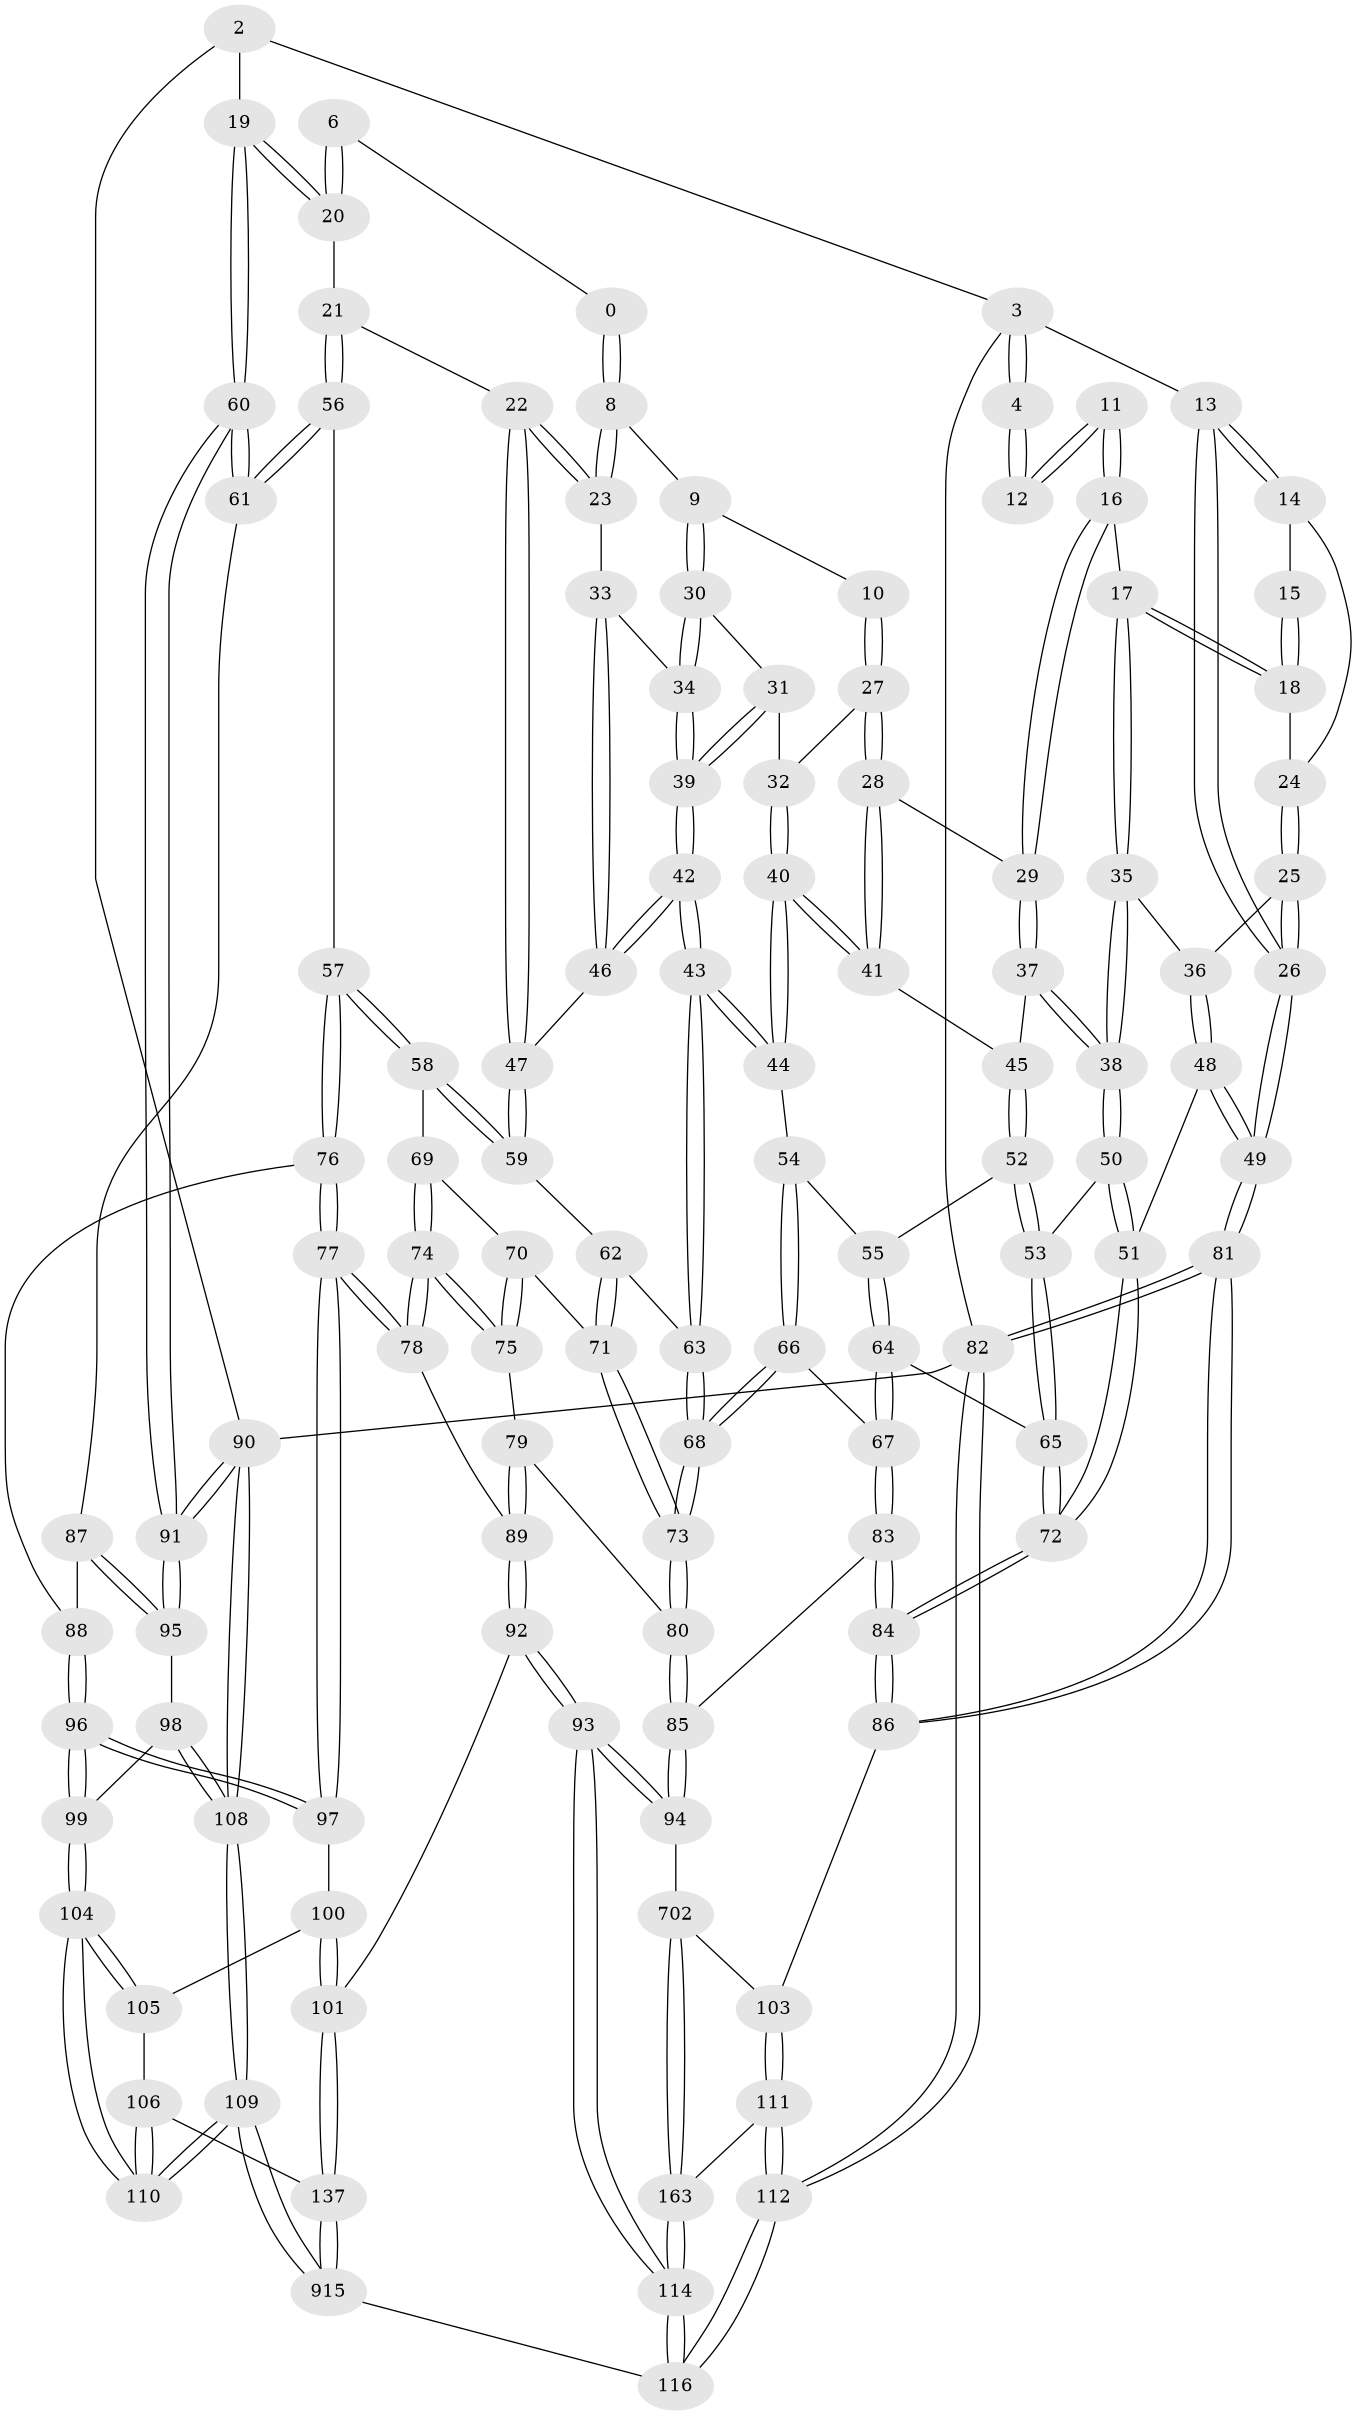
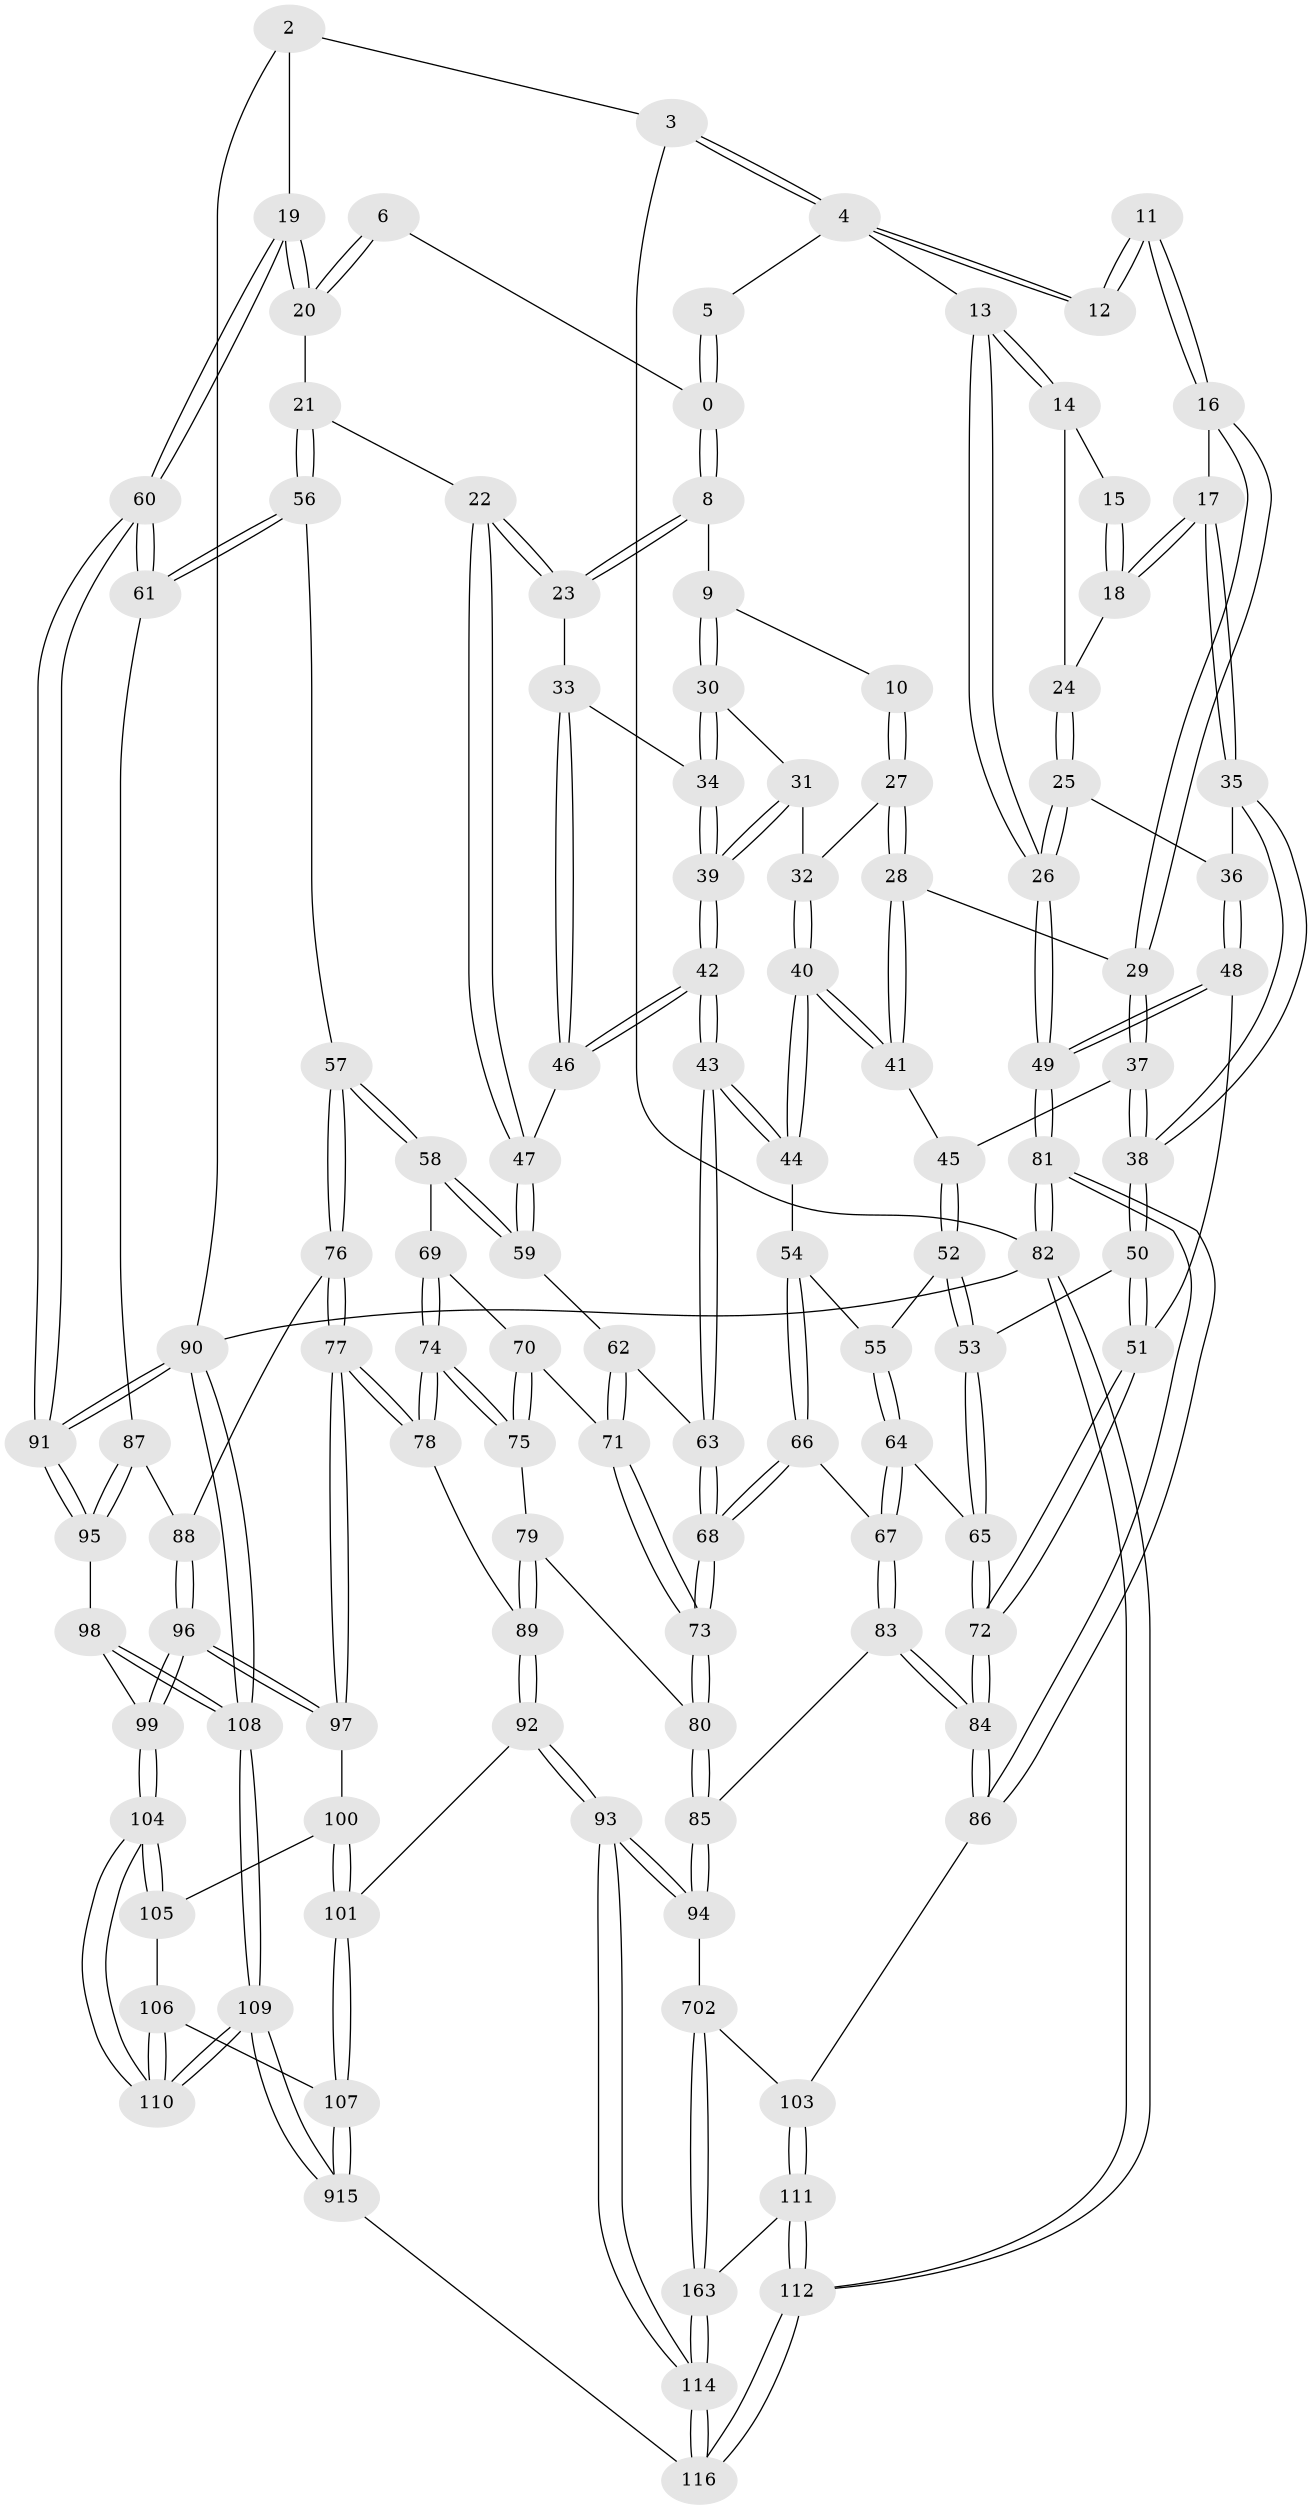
  graph {
    node [color=gray90 style=filled]
    2
    3
    19
    90
    n5 [label=0]
    6
    20
    4
    13
    82
    60
    91
    108
+   5
    12
    14
    26
    112
    8
    21
    9
    23
    10
    30
    33
    27
    31
    34
    11
    16
    28
    32
    17
    29
    15
    24
    49
    18
    25
    35
    37
    36
    38
    61
    22
    56
    47
    57
    59
    46
    48
    81
    41
    40
    45
    39
    42
    44
    50
    51
    52
    53
    43
    54
    63
    68
    55
    66
    62
    72
    86
    65
    84
    64
    67
    58
    76
    87
    69
    77
    88
    70
    74
    71
    95
    73
    83
    85
    80
    75
    78
    79
    89
    97
    96
    100
    92
    94
    103
    116
    n101 [label=702]
    111
    98
    99
    93
    101
    109
    114
-   107 [label=137]
+   107
    n110 [label=163]
    104
    105
    110
    106
    n115 [label=915]
    2 -- 3
    2 -- 19
    2 -- 90
    3 -- 4
    3 -- 4
-   3 -- 13
+   4 -- 13
    3 -- 82
    19 -- 20
    19 -- 20
    19 -- 60
    19 -- 60
    90 -- 91
    90 -- 91
    90 -- 108
    90 -- 108
    n5 -- 8
    n5 -- 8
    6 -- n5
    6 -- 20
    6 -- 20
    20 -- 21
+   4 -- 5
    4 -- 12
    4 -- 12
    13 -- 14
    13 -- 14
    13 -- 26
    13 -- 26
    82 -- 90
    82 -- 112
    82 -- 112
    60 -- 91
    60 -- 91
    60 -- 61
    60 -- 61
    91 -- 95
    91 -- 95
    108 -- 109
    108 -- 109
+   5 -- n5
+   5 -- n5
    14 -- 15
    14 -- 24
    26 -- 49
    26 -- 49
    112 -- 116
    112 -- 116
    8 -- 9
    8 -- 23
    8 -- 23
    21 -- 22
    21 -- 56
    21 -- 56
    9 -- 10
    9 -- 30
    9 -- 30
    23 -- 33
    10 -- 27
    10 -- 27
    30 -- 31
    30 -- 34
    30 -- 34
    33 -- 34
    33 -- 46
    33 -- 46
    27 -- 28
    27 -- 28
    27 -- 32
    31 -- 32
    31 -- 39
    31 -- 39
    34 -- 39
    34 -- 39
    11 -- 12
    11 -- 12
    11 -- 16
    11 -- 16
    16 -- 17
    16 -- 29
    16 -- 29
    28 -- 29
    28 -- 41
    28 -- 41
    32 -- 40
    32 -- 40
    17 -- 18
    17 -- 18
    17 -- 35
    17 -- 35
    29 -- 37
    29 -- 37
    15 -- 18
    15 -- 18
    24 -- 25
    24 -- 25
    49 -- 81
    49 -- 81
    18 -- 24
    25 -- 26
    25 -- 26
    25 -- 36
    35 -- 36
    35 -- 38
    35 -- 38
    37 -- 38
    37 -- 38
    37 -- 45
    36 -- 48
    36 -- 48
    38 -- 50
    38 -- 50
    61 -- 87
    22 -- 23
    22 -- 23
    22 -- 47
    22 -- 47
    56 -- 61
    56 -- 61
    56 -- 57
    47 -- 59
    47 -- 59
    57 -- 58
    57 -- 58
    57 -- 76
    57 -- 76
    59 -- 62
    46 -- 47
    48 -- 49
    48 -- 49
    48 -- 51
    81 -- 82
    81 -- 82
    81 -- 86
    81 -- 86
    41 -- 45
    40 -- 41
    40 -- 41
    40 -- 44
    40 -- 44
    45 -- 52
    45 -- 52
    39 -- 42
    39 -- 42
    42 -- 46
    42 -- 46
    42 -- 43
    42 -- 43
    44 -- 54
    50 -- 51
    50 -- 51
    50 -- 53
    51 -- 72
    51 -- 72
    52 -- 53
    52 -- 53
    52 -- 55
    53 -- 65
    53 -- 65
    43 -- 44
    43 -- 44
    43 -- 63
    43 -- 63
    54 -- 55
    54 -- 66
    54 -- 66
    63 -- 68
    63 -- 68
    68 -- 73
    68 -- 73
    55 -- 64
    55 -- 64
    66 -- 68
    66 -- 68
    66 -- 67
    62 -- 63
    62 -- 71
    62 -- 71
    72 -- 84
    72 -- 84
    86 -- 103
    65 -- 72
    65 -- 72
    84 -- 86
    84 -- 86
    64 -- 65
    64 -- 67
    64 -- 67
    67 -- 83
    67 -- 83
    58 -- 59
    58 -- 59
    58 -- 69
    76 -- 77
    76 -- 77
    76 -- 88
    87 -- 88
    87 -- 95
    87 -- 95
    69 -- 70
    69 -- 74
    69 -- 74
    77 -- 78
    77 -- 78
    77 -- 97
    77 -- 97
    88 -- 96
    88 -- 96
    70 -- 71
    70 -- 75
    70 -- 75
    74 -- 75
    74 -- 75
    74 -- 78
    74 -- 78
    71 -- 73
    71 -- 73
    95 -- 98
    73 -- 80
    73 -- 80
    83 -- 84
    83 -- 84
    83 -- 85
    85 -- 94
    85 -- 94
    80 -- 85
    80 -- 85
    75 -- 79
    78 -- 89
    79 -- 80
    79 -- 89
    79 -- 89
    89 -- 92
    89 -- 92
    97 -- 100
    96 -- 97
    96 -- 97
    96 -- 99
    96 -- 99
    100 -- 101
    100 -- 101
    100 -- 105
    92 -- 93
    92 -- 93
    92 -- 101
    94 -- n101
    103 -- 111
    103 -- 111
    n101 -- 103
    n101 -- n110
    n101 -- n110
    111 -- 112
    111 -- 112
    111 -- n110
    98 -- 108
    98 -- 108
    98 -- 99
    99 -- 104
    99 -- 104
    93 -- 94
    93 -- 94
    93 -- 114
    93 -- 114
    101 -- 107
    101 -- 107
    109 -- 110
    109 -- 110
    109 -- n115
    109 -- n115
    114 -- 116
    114 -- 116
    107 -- n115
    107 -- n115
    n110 -- 114
    n110 -- 114
    104 -- 105
    104 -- 105
    104 -- 110
    104 -- 110
    105 -- 106
    106 -- 107
    106 -- 110
    106 -- 110
    n115 -- 116
  }
